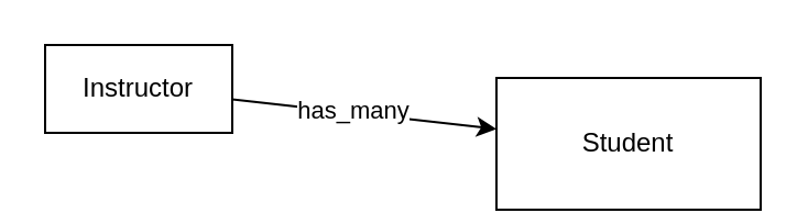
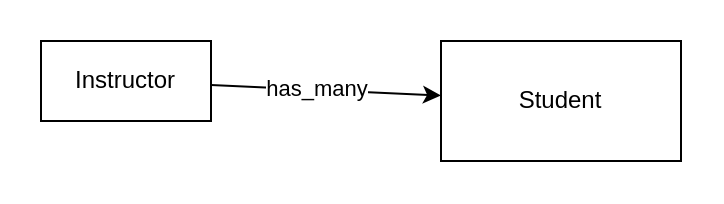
  <mxCell id="0" />
  <mxCell id="1" parent="0" />
  <mxCell id="2" value="" style="edgeStyle=none;html=1;" edge="1" parent="1" source="4" target="5"><mxGeometry relative="1" as="geometry" /></mxCell>
  <mxCell id="3" value="has_many" style="edgeLabel;html=1;align=center;verticalAlign=middle;resizable=0;points=[];" vertex="1" connectable="0" parent="2"><mxGeometry x="-0.25" relative="1" as="geometry"><mxPoint x="10" as="offset" /></mxGeometry></mxCell>
  <mxCell id="4" value="Instructor" style="whiteSpace=wrap;html=1;" vertex="1" parent="1"><mxGeometry x="20" y="20" width="85" height="40" as="geometry" /></mxCell>
- <mxCell id="5" value="Student" style="whiteSpace=wrap;html=1;" vertex="1" parent="1"><mxGeometry x="225" y="35" width="120" height="60" as="geometry" /></mxCell>
+ <mxCell id="5" value="Student" style="whiteSpace=wrap;html=1;" vertex="1" parent="1"><mxGeometry x="220" y="20" width="120" height="60" as="geometry" /></mxCell>
